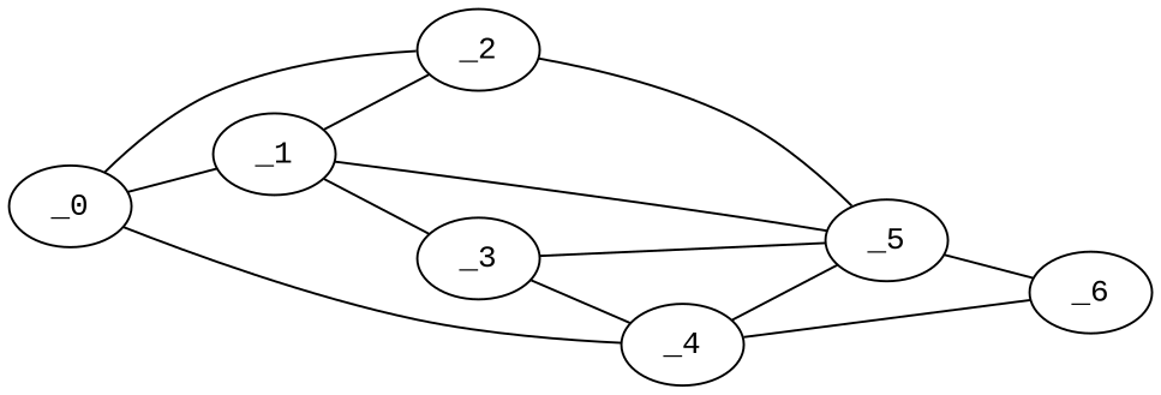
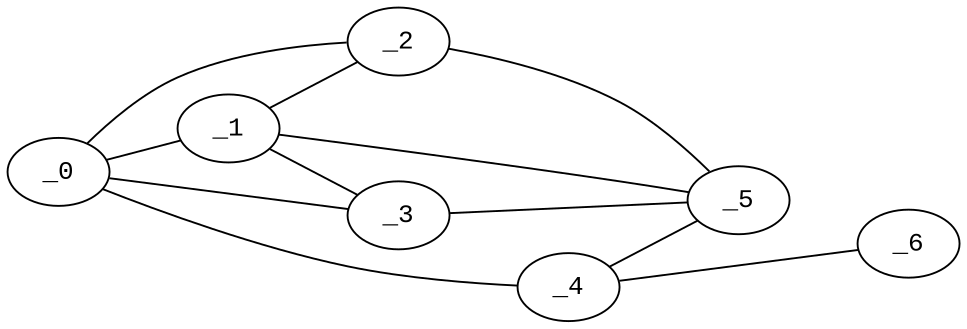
  graph {
    fontname="Liberation Mono"
    rankdir=LR
    node [fontname="Liberation Mono" y=32]
    edge [fontname="Liberation Mono" valence=1]
    _0 [x=62]
    _1 [x=70 y=33]
    _2 [x=76 y=25]
    _4 [x=86 y=50]
    _3 [x=82 y=30]
    _5 [x=89]
    _6 [x=94 y=42]
    _0 -- _1 [valence=2]
    _0 -- _2
    _0 -- _4
    _1 -- _2 [valence=2]
    _1 -- _3 [valence=2]
    _1 -- _5 [valence=2]
    _2 -- _5
    _4 -- _5
    _4 -- _6
-   _3 -- _4
+   _3 -- _0
    _3 -- _5 [valence=2]
-   _5 -- _6
  }
